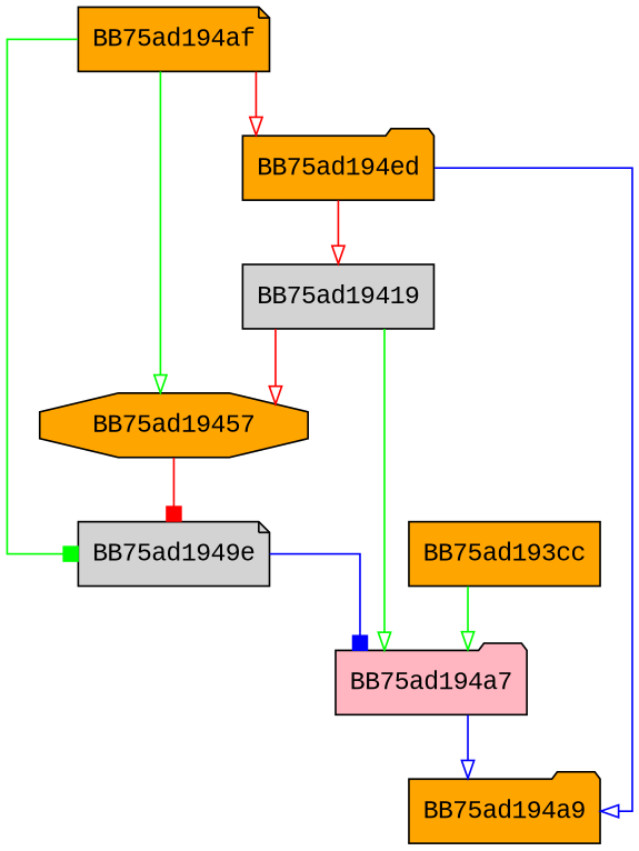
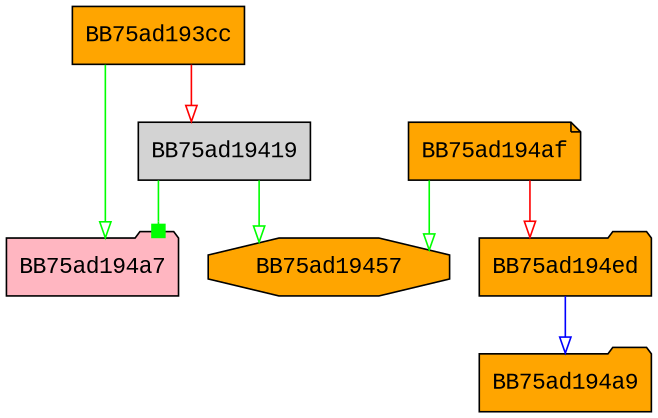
  digraph {
    fontname="Liberation Mono"
    splines=ortho
    node [fillcolor=orange fontname="Liberation Mono" shape=folder style=filled]
    edge [arrowhead=onormal color=green fontname="Liberation Mono"]
    BB75ad193cc [shape=box]
    BB75ad194a7 [fillcolor=lightpink]
    BB75ad19419 [fillcolor=lightgrey shape=box]
    BB75ad194a9
    BB75ad19457 [shape=octagon]
-   BB75ad1949e [fillcolor=lightgrey shape=note]
    BB75ad194af [shape=note]
    BB75ad194ed
    BB75ad193cc -> BB75ad194a7
-   BB75ad194ed -> BB75ad19419 [color=red]
-   BB75ad194a7 -> BB75ad194a9 [color=blue]
-   BB75ad19419 -> BB75ad194a7
-   BB75ad19419 -> BB75ad19457 [color=red]
-   BB75ad19457 -> BB75ad1949e [arrowhead=box color=red]
-   BB75ad1949e -> BB75ad194a7 [arrowhead=box color=blue]
+   BB75ad193cc -> BB75ad19419 [color=red]
+   BB75ad19419 -> BB75ad194a7 [arrowhead=box]
+   BB75ad19419 -> BB75ad19457
    BB75ad194af -> BB75ad19457
-   BB75ad194af -> BB75ad1949e [arrowhead=box]
    BB75ad194af -> BB75ad194ed [color=red]
    BB75ad194ed -> BB75ad194a9 [color=blue]
  }
